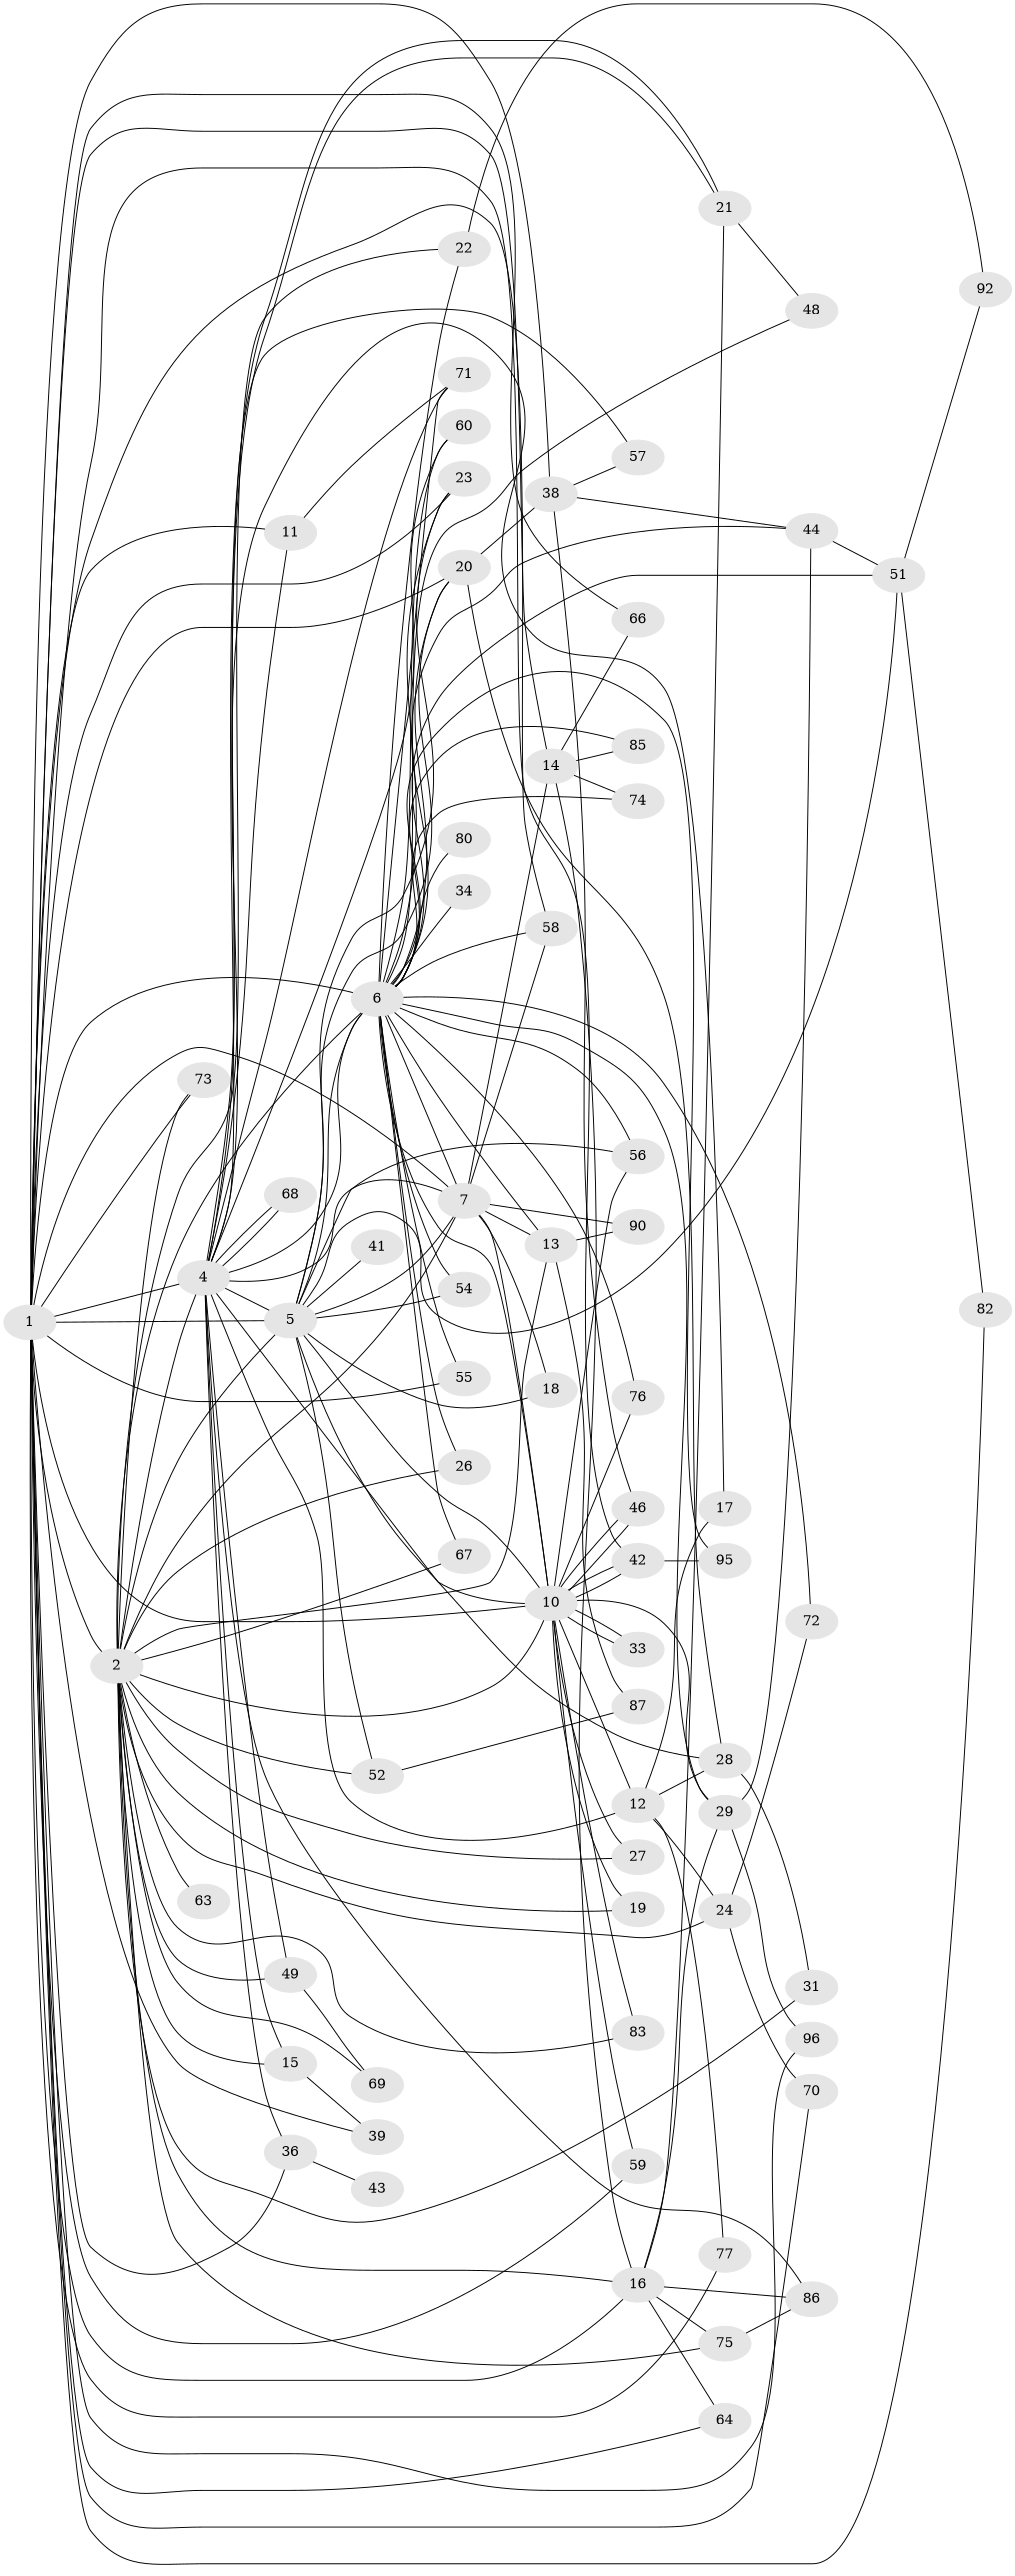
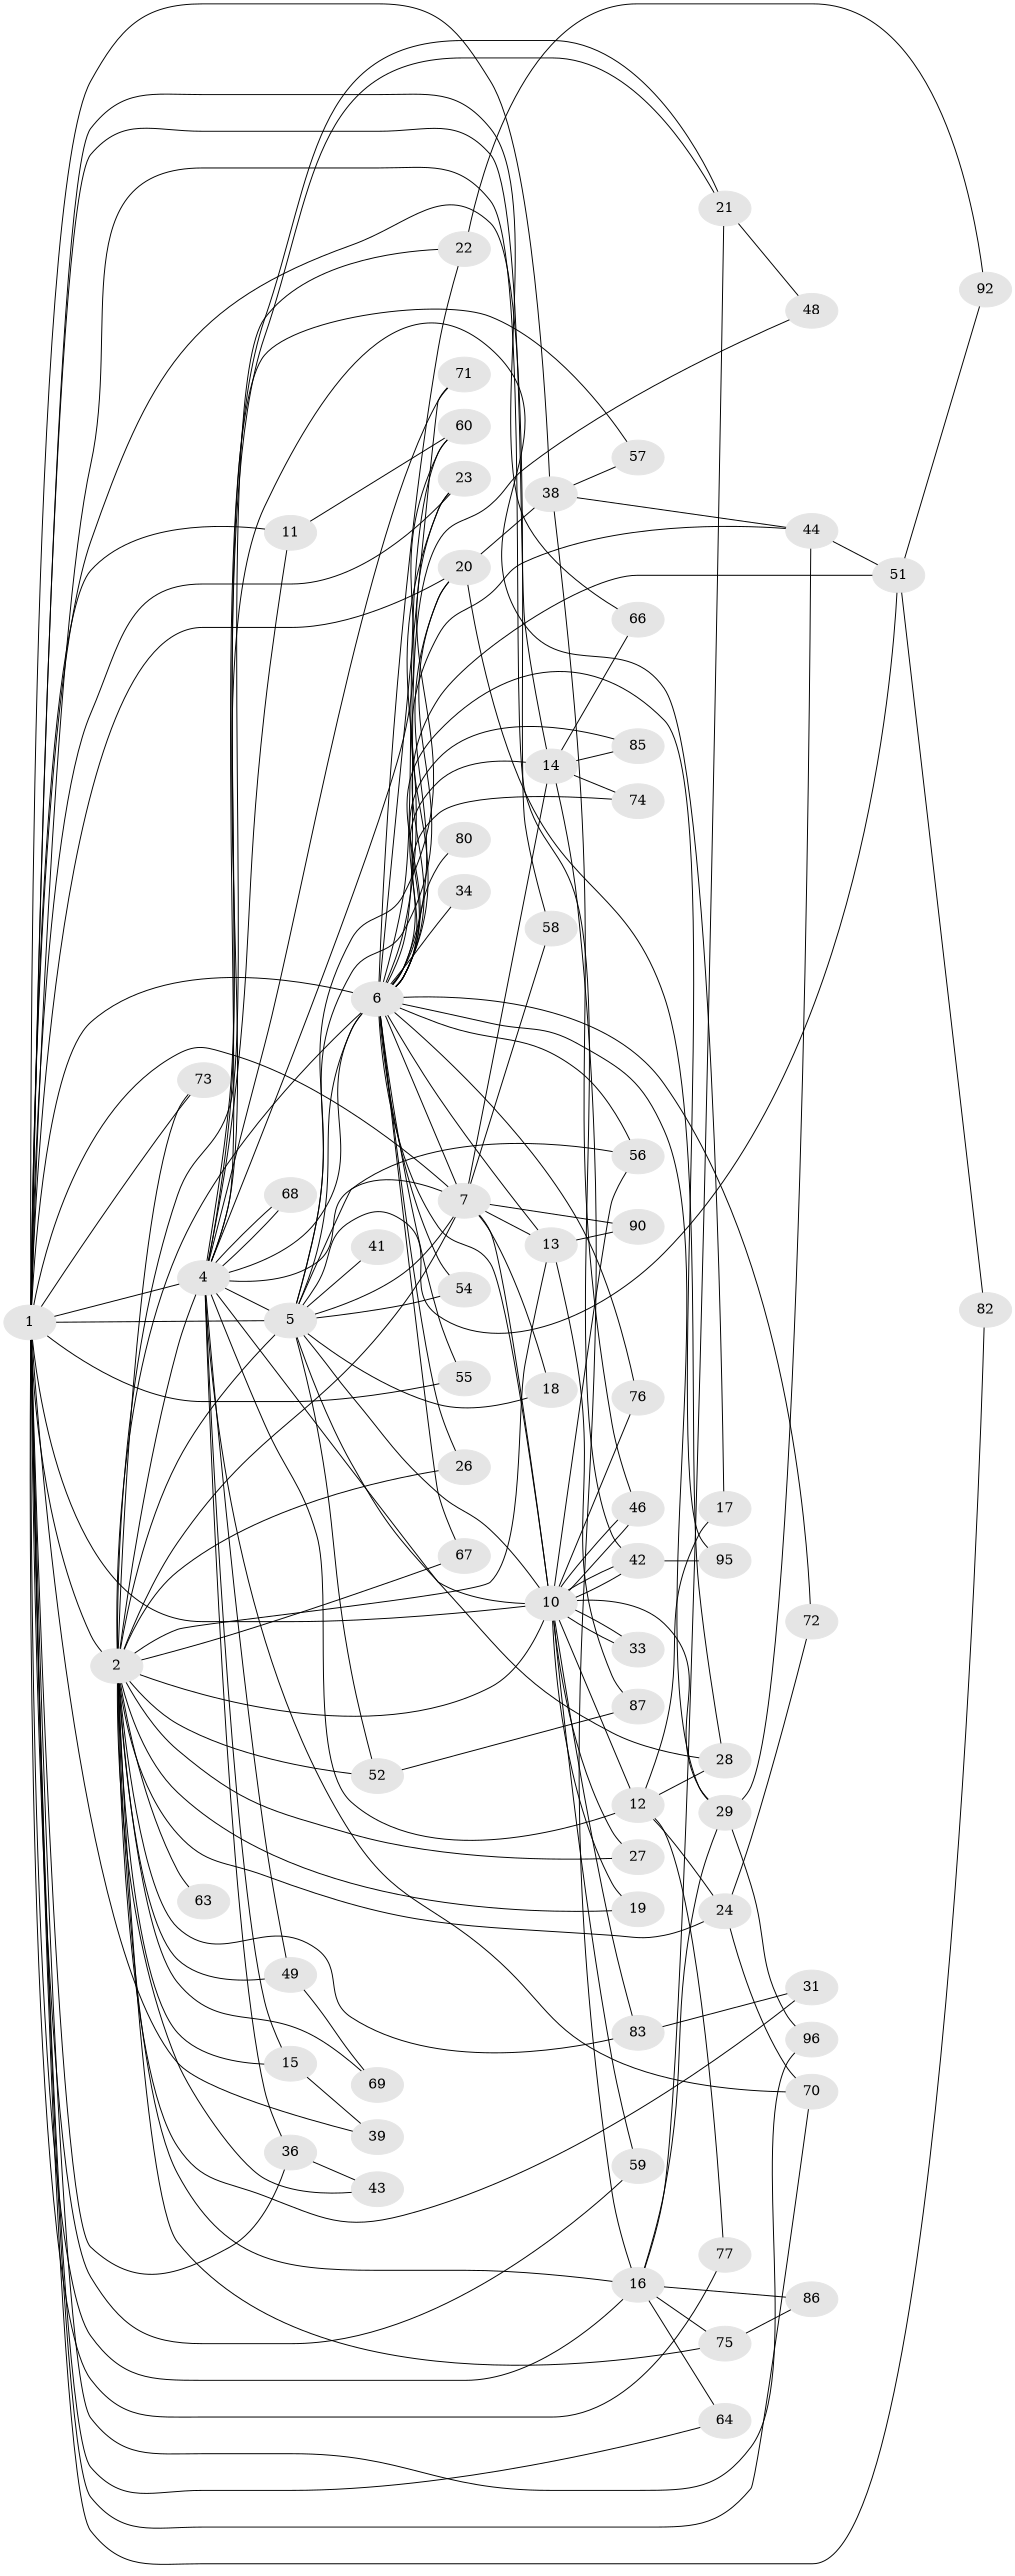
  graph {
    rankdir=LR
    node [color=gray90 style=filled]
    1 [super="+3"]
    2 [super="+8"]
    4 [super="+78"]
    5 [super="+40"]
    6 [super="+9"]
    7
    10 [super="+30"]
    11
    14 [super="+32"]
    16 [super="+25"]
    20 [super="+35"]
    23
    36
    38 [super="+53"]
    39
    42 [super="+79"]
    55
    58
    59
    64
    66
    70
    73
    77
    82
    96
    13 [super="+45"]
    15
    19
    22 [super="+91"]
    24
    26
    27
    31
    43 [super="+84"]
    49
    52
    63
    67
    69
    75
    83
    12
    17 [super="+47"]
    21 [super="+89"]
    57
    60
    68
    71 [super="+81"]
    86 [super="+88"]
    18
    28 [super="+93"]
    41
    51 [super="+62"]
    54
    56 [super="+61"]
    29 [super="+37"]
    34
    44 [super="+65"]
    48
    72
    74
    76
    80
    85
    95
    90
    33
    46 [super="+50"]
    87
    92
    1 -- 2 [weight=4]
    1 -- 4 [weight=2]
    1 -- 5 [weight=2]
    1 -- 6 [weight=4]
    1 -- 7 [weight=2]
    1 -- 10 [weight=2]
    1 -- 11
    1 -- 14
    1 -- 16
    1 -- 20
    1 -- 23
    1 -- 36
    1 -- 38
    1 -- 39
    1 -- 42
    1 -- 55
    1 -- 58
    1 -- 59
    1 -- 64
    1 -- 66
    1 -- 70
    1 -- 73
    1 -- 77
    1 -- 82
    1 -- 96
    2 -- 4 [weight=3]
    2 -- 5 [weight=2]
    2 -- 6 [weight=4]
    2 -- 7 [weight=2]
    2 -- 10 [weight=2]
    2 -- 16
    2 -- 73
    2 -- 13
    2 -- 15
    2 -- 19
    2 -- 22
    2 -- 24
    2 -- 26
    2 -- 27
    2 -- 31
+   2 -- 43 [weight=2]
    2 -- 49
    2 -- 52
    2 -- 63
    2 -- 67
    2 -- 69
    2 -- 75
    2 -- 83
    4 -- 5 [weight=2]
    4 -- 6 [weight=2]
    4 -- 7
    4 -- 10 [weight=2]
    4 -- 11
    4 -- 36
    4 -- 15
    4 -- 49
    4 -- 12
    4 -- 17
    4 -- 21
    4 -- 21
    4 -- 57
    4 -- 60
    4 -- 68
    4 -- 68
    4 -- 71
-   4 -- 86
+   4 -- 70
    5 -- 6 [weight=2]
    5 -- 7
    5 -- 10
    5 -- 20
    5 -- 23
    5 -- 52
    5 -- 18
    5 -- 28
    5 -- 41
    5 -- 51
    5 -- 54
    5 -- 56
    6 -- 7 [weight=2]
    6 -- 10 [weight=2]
-   6 -- 58
+   6 -- 14
    6 -- 20
    6 -- 23
    6 -- 55
    6 -- 13
    6 -- 22 [weight=2]
    6 -- 26
    6 -- 67
    6 -- 60
    6 -- 71
    6 -- 51
    6 -- 54
    6 -- 56
    6 -- 29
    6 -- 34 [weight=2]
    6 -- 44 [weight=2]
    6 -- 48
    6 -- 72
    6 -- 74
    6 -- 76
    6 -- 80 [weight=2]
    6 -- 85
    6 -- 95
    7 -- 10
    7 -- 14
    7 -- 58
    7 -- 13
    7 -- 18
    7 -- 90
    10 -- 42
    10 -- 42
    10 -- 59
    10 -- 19
    10 -- 27
    10 -- 83
    10 -- 12
    10 -- 56
    10 -- 29
    10 -- 76
    10 -- 33
    10 -- 33
    10 -- 46
    10 -- 46
-   11 -- 71
+   11 -- 60
    14 -- 16
    14 -- 66
    14 -- 74
    14 -- 85
    16 -- 64
    16 -- 75
    16 -- 21
    16 -- 86
    16 -- 29
    20 -- 38
    20 -- 28
    36 -- 43
    38 -- 57
    38 -- 44
    38 -- 46
    42 -- 95
    13 -- 90
    13 -- 87
    15 -- 39
    22 -- 92
    24 -- 70
    24 -- 72
    49 -- 69
    52 -- 87
    75 -- 86
    12 -- 77
    12 -- 24
    12 -- 17 [weight=2]
    12 -- 28
    21 -- 48
-   28 -- 31
+   83 -- 31
    51 -- 82
    51 -- 92
    29 -- 96
    29 -- 44
    44 -- 51
  }
